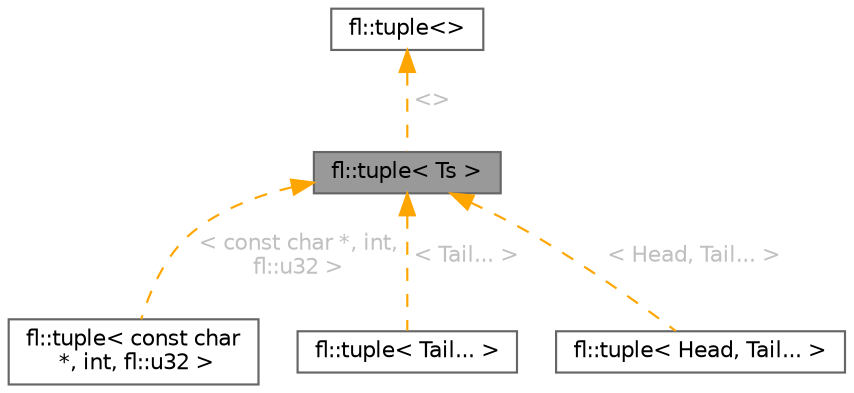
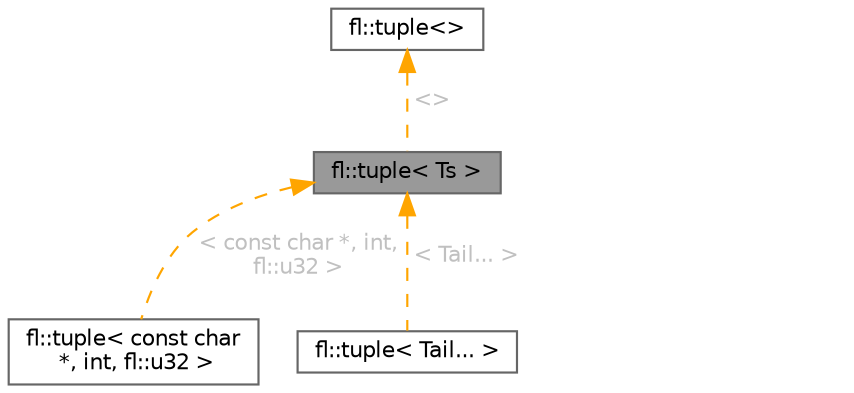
  digraph {
    rankdir=TB
    node [color=gray40 fillcolor=white fontname=Helvetica fontsize=10 shape=box style=filled]
    edge [color=orange dir=back fontcolor=grey fontname=Helvetica fontsize=10 labelfontname=Helvetica labelfontsize=10 style=dashed]
    n1 [fillcolor=grey60 fontcolor=black height=0.2 label="fl::tuple\< Ts \>" width=0.4]
    n2 [height=0.2 label="fl::tuple\< const char\l *, int, fl::u32 \>" width=0.4]
    n3 [height=0.2 label="fl::tuple\< Tail... \>" width=0.4]
-   n4 [height=0.2 label="fl::tuple\< Head, Tail... \>" width=0.4]
    n5 [height=0.2 label="fl::tuple\<\>" width=0.4]
    n1 -> n2 [label=" \< const char *, int,\l fl::u32 \>"]
    n1 -> n3 [label=" \< Tail... \>"]
-   n1 -> n4 [label=" \< Head, Tail... \>"]
    n5 -> n1 [label=" \<\>"]
  }
